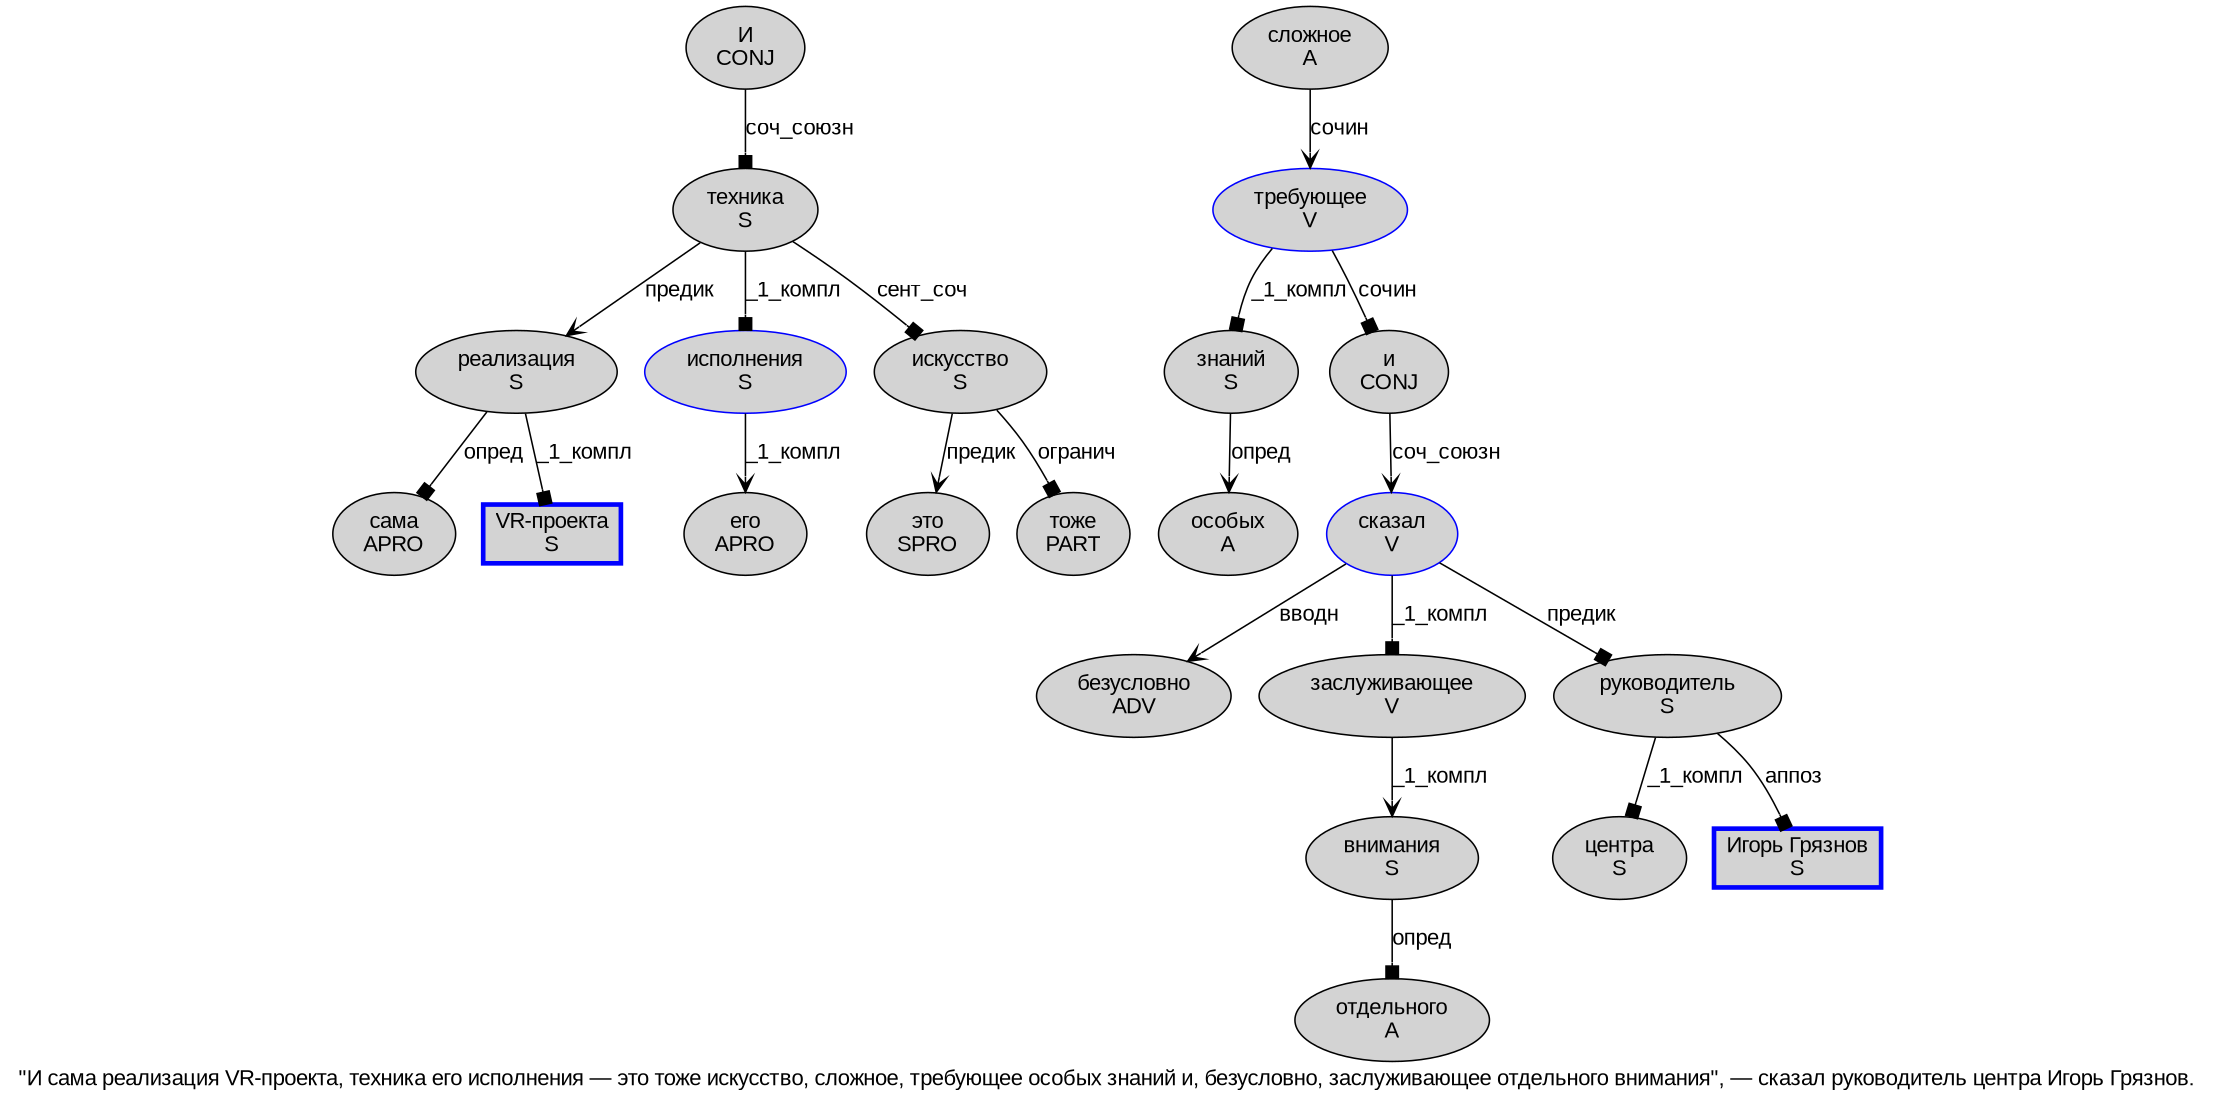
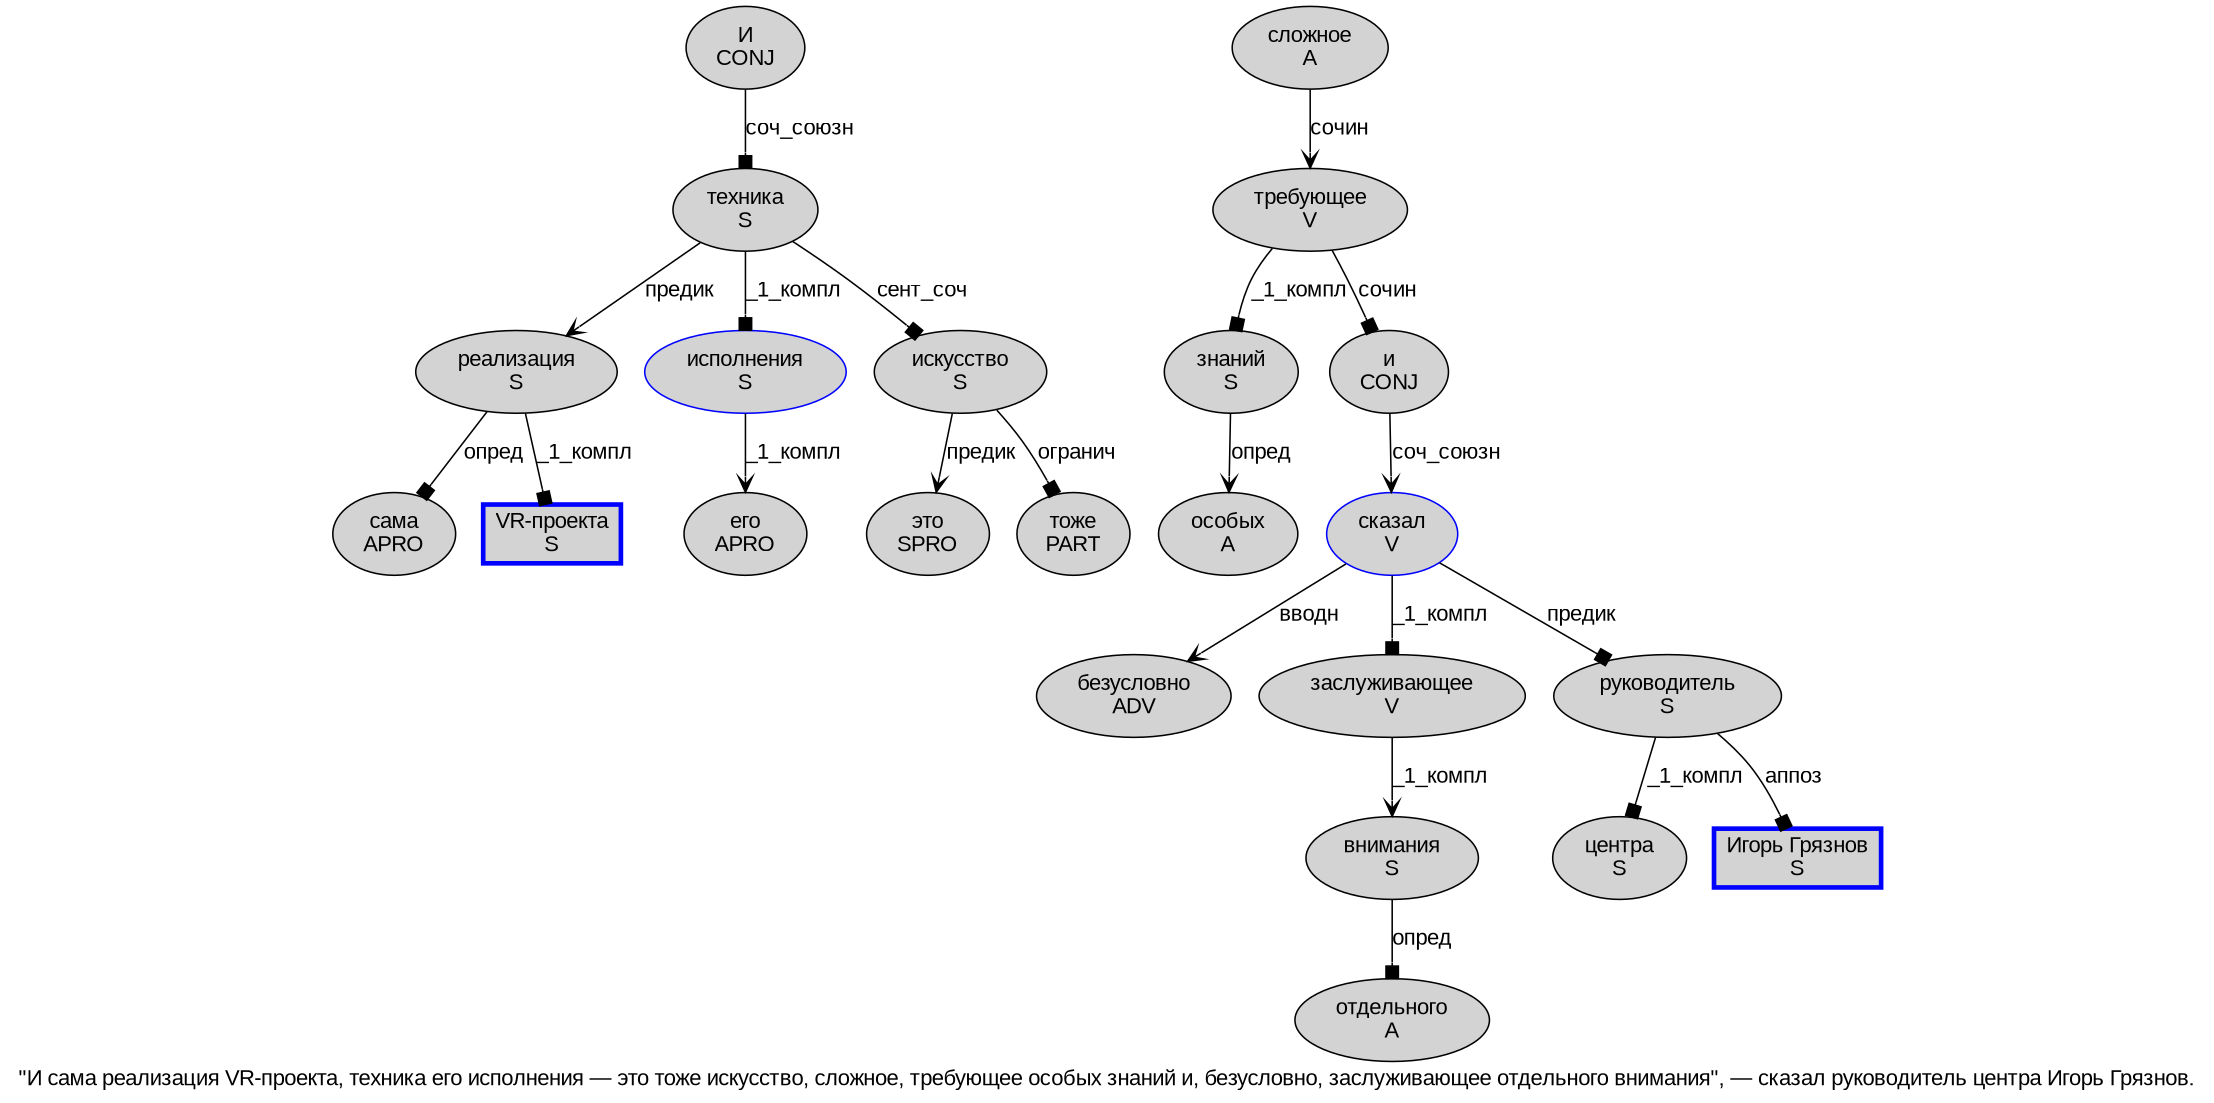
  digraph {
    fontname="Liberation Sans"
    label="\"И сама реализация VR-проекта, техника его исполнения — это тоже искусство, сложное, требующее особых знаний и, безусловно, заслуживающее отдельного внимания\", — сказал руководитель центра Игорь Грязнов."
    node [fillcolor=lightgray fontname="Liberation Sans" penwidth=1 shape=ellipse style=filled]
    edge [arrowhead=box fontname="Liberation Sans"]
    n1 [label="И\nCONJ"]
    n2 [label="техника\nS"]
    n3 [label="реализация\nS"]
    n4 [color=blue label="исполнения\nS"]
    n5 [label="искусство\nS"]
    n6 [label="сама\nAPRO"]
    n7 [color=blue label="VR-проекта\nS" penwidth=3 shape=box]
    n8 [label="его\nAPRO"]
    n9 [label="это\nSPRO"]
    n10 [label="тоже\nPART"]
    n11 [label="сложное\nA"]
-   n12 [label="требующее\nV" color=blue]
+   n12 [label="требующее\nV"]
    n13 [label="знаний\nS"]
    n14 [label="и\nCONJ"]
    n15 [label="особых\nA"]
    n16 [color=blue label="сказал\nV"]
    n17 [label="безусловно\nADV"]
    n18 [label="заслуживающее\nV"]
    n19 [label="руководитель\nS"]
    n20 [label="внимания\nS"]
    n21 [label="отдельного\nA"]
    n22 [label="центра\nS"]
    n23 [color=blue label="Игорь Грязнов\nS" penwidth=3 shape=box]
    n1 -> n2 [label="соч_союзн"]
    n2 -> n3 [arrowhead=vee label="предик"]
    n2 -> n4 [label="_1_компл"]
    n2 -> n5 [label="сент_соч"]
    n3 -> n6 [label="опред"]
    n3 -> n7 [label="_1_компл"]
    n4 -> n8 [arrowhead=vee label="_1_компл"]
    n5 -> n9 [arrowhead=vee label="предик"]
    n5 -> n10 [label="огранич"]
    n11 -> n12 [arrowhead=vee label="сочин"]
    n12 -> n13 [label="_1_компл"]
    n12 -> n14 [label="сочин"]
    n13 -> n15 [arrowhead=vee label="опред"]
    n14 -> n16 [arrowhead=vee label="соч_союзн"]
    n16 -> n17 [arrowhead=vee label="вводн"]
    n16 -> n18 [label="_1_компл"]
    n16 -> n19 [label="предик"]
    n18 -> n20 [arrowhead=vee label="_1_компл"]
    n19 -> n22 [label="_1_компл"]
    n19 -> n23 [label="аппоз"]
    n20 -> n21 [label="опред"]
  }
